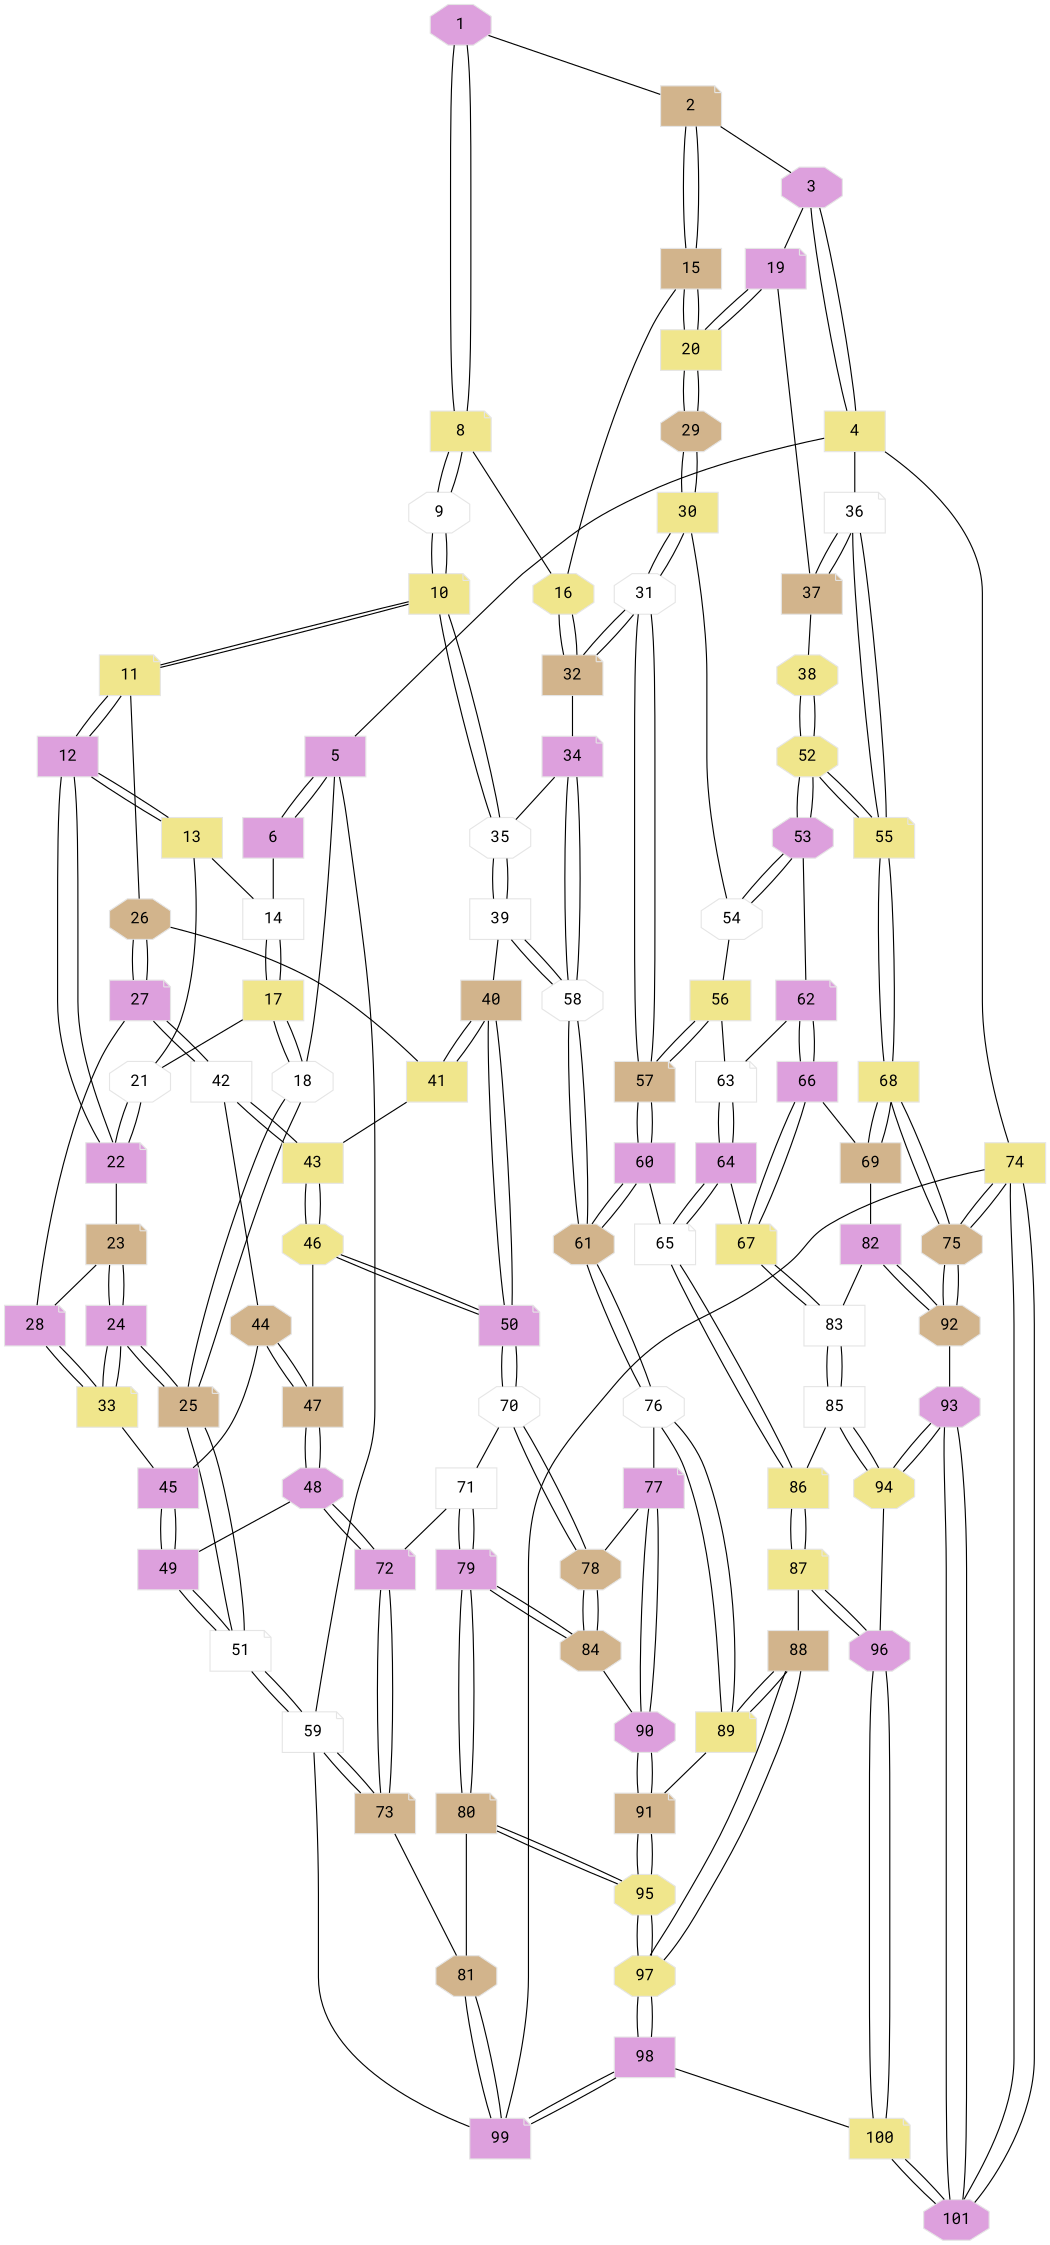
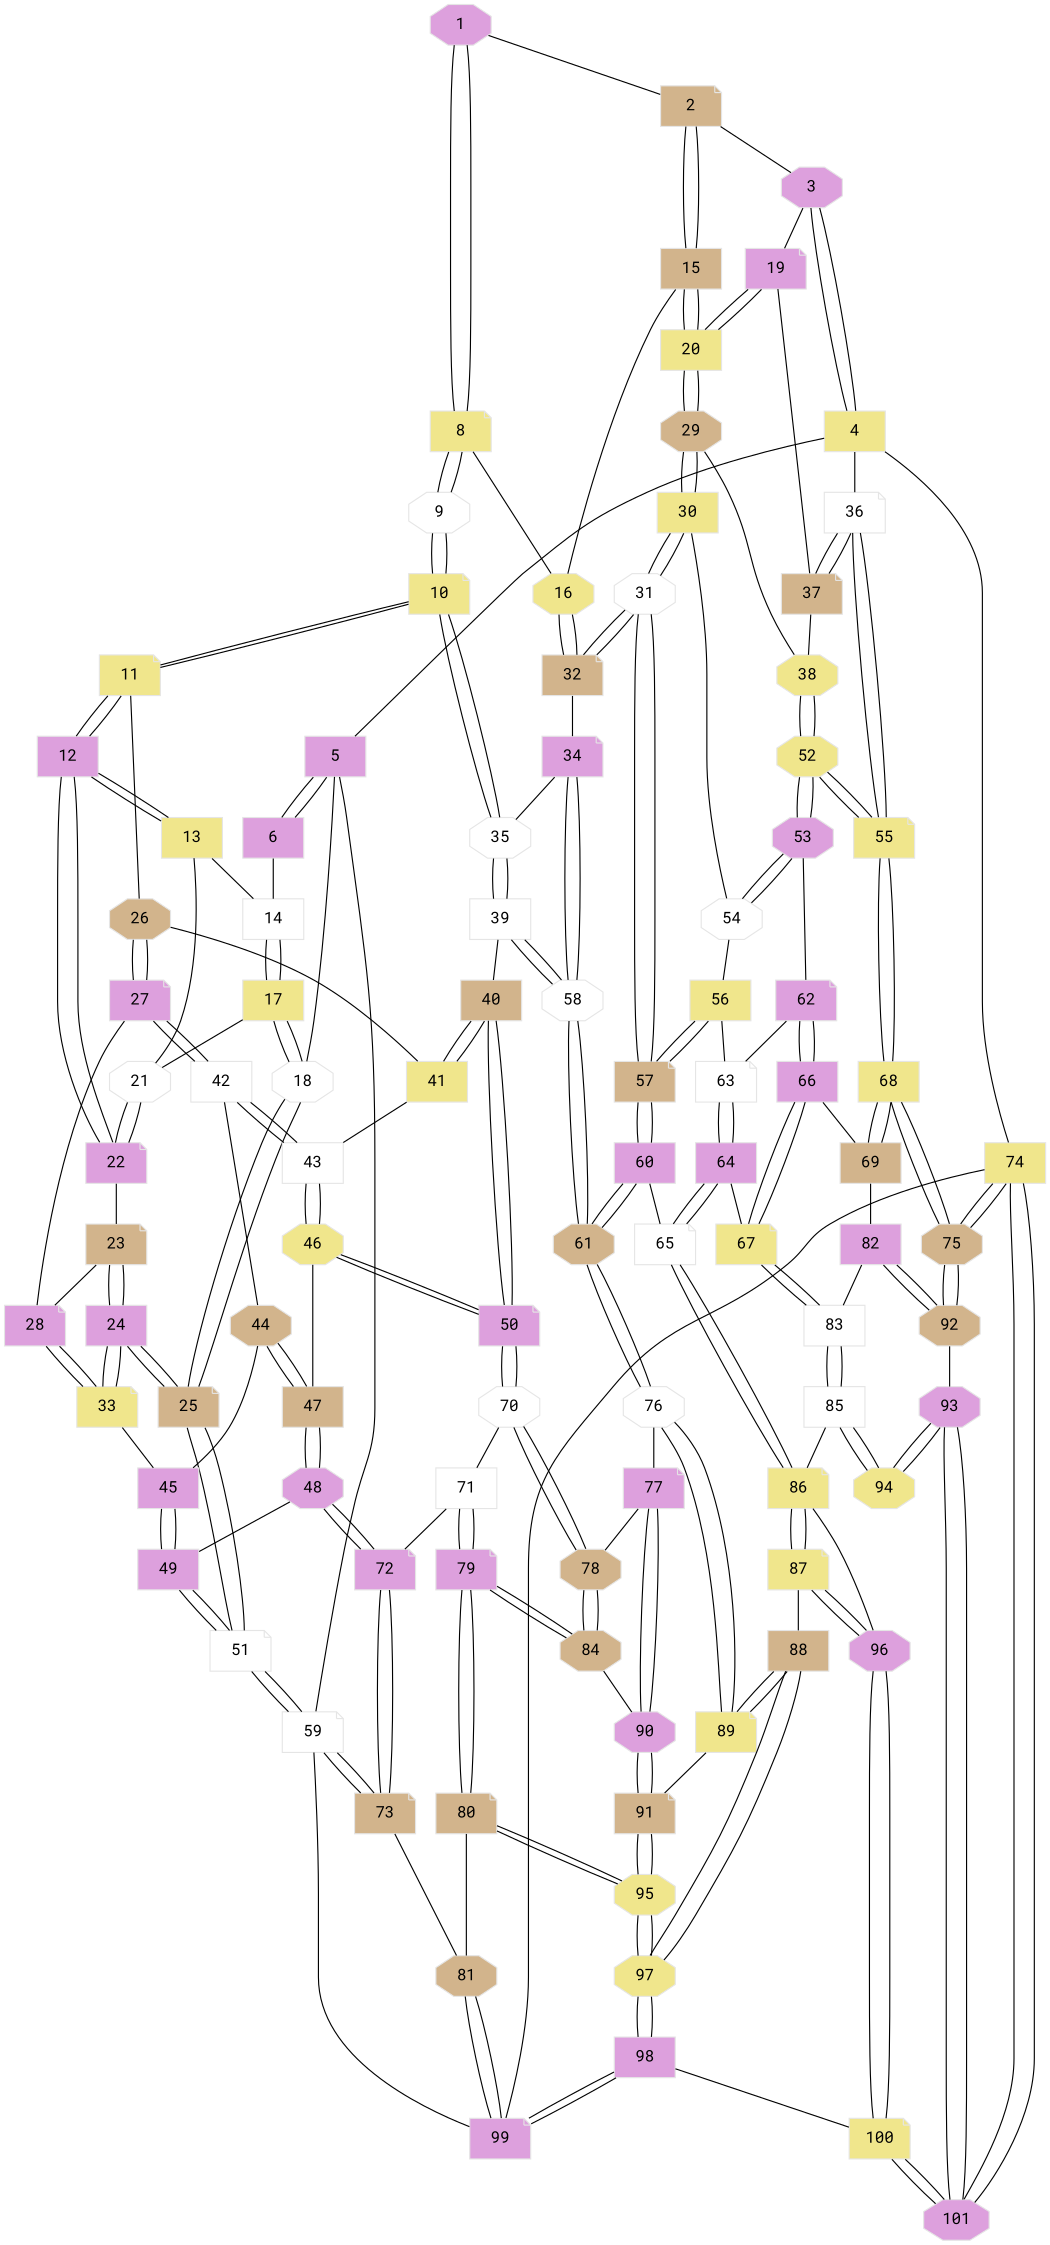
  graph {
    fontname="Roboto Mono"
    node [color=gray90 fillcolor=plum fontname="Roboto Mono" shape=note style=filled]
    edge [fontname="Roboto Mono"]
    1 [shape=octagon]
    2 [fillcolor=tan]
    8 [fillcolor=khaki]
    3 [shape=octagon]
    15 [fillcolor=tan shape=box]
    9 [fillcolor=white shape=octagon]
    16 [fillcolor=khaki shape=octagon]
    4 [fillcolor=khaki shape=box]
    19
    20 [fillcolor=khaki shape=box]
    5 [shape=box]
    36 [fillcolor=white]
    74 [fillcolor=khaki shape=box]
    37 [fillcolor=tan]
    6 [shape=box]
    18 [fillcolor=white shape=octagon]
    59 [fillcolor=white]
    55 [fillcolor=khaki]
    99
    75 [fillcolor=tan shape=octagon]
    101 [shape=octagon]
    14 [fillcolor=white shape=box]
    25 [fillcolor=tan]
    73 [fillcolor=tan]
    17 [fillcolor=khaki shape=box]
    10 [fillcolor=khaki]
    32 [fillcolor=tan]
    11 [fillcolor=khaki]
    35 [fillcolor=white shape=octagon]
    12 [shape=box]
    26 [fillcolor=tan shape=octagon]
    39 [fillcolor=white shape=box]
    13 [fillcolor=khaki shape=box]
    22
    27
    41 [fillcolor=khaki shape=box]
    21 [fillcolor=white shape=octagon]
    23 [fillcolor=tan]
    29 [fillcolor=tan shape=octagon]
    34
    51 [fillcolor=white]
    38 [fillcolor=khaki shape=octagon]
    30 [fillcolor=khaki shape=box]
    24 [shape=box]
    28
    33 [fillcolor=khaki]
    45 [shape=box]
    42 [fillcolor=white shape=box]
-   43 [fillcolor=khaki shape=box]
+   43 [fillcolor=white shape=box]
    44 [fillcolor=tan shape=octagon]
    31 [fillcolor=white shape=octagon]
    54 [fillcolor=white shape=octagon]
    52 [fillcolor=khaki shape=octagon]
    57 [fillcolor=tan]
    56 [fillcolor=khaki shape=box]
    60 [shape=box]
    58 [fillcolor=white shape=octagon]
    49 [shape=box]
    61 [fillcolor=tan shape=octagon]
    40 [fillcolor=tan shape=box]
    68 [fillcolor=khaki shape=box]
    53 [shape=octagon]
    50
    70 [fillcolor=white shape=octagon]
    46 [fillcolor=khaki shape=octagon]
    47 [fillcolor=tan shape=box]
    48 [shape=octagon]
    72
    71 [fillcolor=white shape=box]
    78 [fillcolor=tan shape=octagon]
    62
    63 [fillcolor=white]
    66 [shape=box]
    69 [fillcolor=tan shape=box]
    64 [shape=box]
    65 [fillcolor=white]
    76 [fillcolor=white shape=octagon]
    81 [fillcolor=tan shape=octagon]
    86 [fillcolor=khaki]
    77
    89 [fillcolor=khaki]
    67 [fillcolor=khaki]
    83 [fillcolor=white shape=box]
    87 [fillcolor=khaki]
    82 [shape=box]
    85 [fillcolor=white shape=box]
    92 [fillcolor=tan shape=octagon]
    79
    84 [fillcolor=tan shape=octagon]
    80 [fillcolor=tan]
    93 [shape=octagon]
    90 [shape=octagon]
    91 [fillcolor=tan]
    95 [fillcolor=khaki shape=octagon]
    97 [fillcolor=khaki shape=octagon]
    94 [fillcolor=khaki shape=octagon]
    96 [shape=octagon]
    88 [fillcolor=tan shape=box]
    100 [fillcolor=khaki]
    98 [shape=box]
    1 -- 2
    1 -- 8
    1 -- 8
    2 -- 3
    2 -- 15
    2 -- 15
    8 -- 9
    8 -- 9
    8 -- 16
    3 -- 4
    3 -- 4
    3 -- 19
    15 -- 16
    15 -- 20
    15 -- 20
    9 -- 10
    9 -- 10
    16 -- 32
    16 -- 32
    4 -- 5
    4 -- 36
    4 -- 74
    19 -- 20
    19 -- 20
    19 -- 37
    20 -- 29
    20 -- 29
    5 -- 6
    5 -- 6
    5 -- 18
    5 -- 59
    36 -- 37
    36 -- 37
    36 -- 55
    36 -- 55
    74 -- 99
    74 -- 75
    74 -- 75
    74 -- 101
    74 -- 101
    37 -- 38
    6 -- 14
    18 -- 25
    18 -- 25
    59 -- 99
    59 -- 73
    59 -- 73
    55 -- 68
    55 -- 68
    75 -- 92
    75 -- 92
    14 -- 17
    14 -- 17
    25 -- 51
    25 -- 51
    73 -- 81
    17 -- 18
    17 -- 18
    17 -- 21
    10 -- 11
    10 -- 11
    10 -- 35
    10 -- 35
    32 -- 34
    11 -- 12
    11 -- 12
    11 -- 26
    35 -- 39
    35 -- 39
    12 -- 13
    12 -- 13
    12 -- 22
    12 -- 22
    26 -- 27
    26 -- 27
    26 -- 41
    39 -- 58
    39 -- 58
    39 -- 40
    13 -- 14
    13 -- 21
    22 -- 23
    27 -- 28
    27 -- 42
    27 -- 42
    41 -- 43
    21 -- 22
    21 -- 22
    23 -- 24
    23 -- 24
    23 -- 28
+   29 -- 38
    29 -- 30
    29 -- 30
    34 -- 35
    34 -- 58
    34 -- 58
    51 -- 59
    51 -- 59
    38 -- 52
    38 -- 52
    30 -- 31
    30 -- 31
    30 -- 54
    24 -- 25
    24 -- 25
    24 -- 33
    24 -- 33
    28 -- 33
    28 -- 33
    33 -- 45
    45 -- 49
    45 -- 49
    42 -- 43
    42 -- 43
    42 -- 44
    43 -- 46
    43 -- 46
    44 -- 45
    44 -- 47
    44 -- 47
    31 -- 32
    31 -- 32
    31 -- 57
    31 -- 57
    54 -- 56
    52 -- 55
    52 -- 55
    52 -- 53
    52 -- 53
    57 -- 60
    57 -- 60
    56 -- 57
    56 -- 57
    56 -- 63
    60 -- 61
    60 -- 61
    60 -- 65
    58 -- 61
    58 -- 61
    49 -- 51
    49 -- 51
    61 -- 76
    61 -- 76
    40 -- 41
    40 -- 41
    40 -- 50
    40 -- 50
    68 -- 75
    68 -- 75
    68 -- 69
    68 -- 69
    53 -- 54
    53 -- 54
    53 -- 62
    50 -- 70
    50 -- 70
    70 -- 71
    70 -- 78
    70 -- 78
    46 -- 50
    46 -- 50
    46 -- 47
    47 -- 48
    47 -- 48
    48 -- 49
    48 -- 72
    48 -- 72
    72 -- 73
    72 -- 73
    71 -- 72
    71 -- 79
    71 -- 79
    78 -- 84
    78 -- 84
    62 -- 63
    62 -- 66
    62 -- 66
    63 -- 64
    63 -- 64
    66 -- 69
    66 -- 67
    66 -- 67
    69 -- 82
    64 -- 65
    64 -- 65
    64 -- 67
    65 -- 86
    65 -- 86
    76 -- 77
    76 -- 89
    76 -- 89
    81 -- 99
    81 -- 99
    86 -- 87
    86 -- 87
    77 -- 78
    77 -- 90
    77 -- 90
    89 -- 91
    67 -- 83
    67 -- 83
    83 -- 85
    83 -- 85
    87 -- 96
    87 -- 96
    87 -- 88
    82 -- 83
    82 -- 92
    82 -- 92
    85 -- 86
    85 -- 94
    85 -- 94
    92 -- 93
    79 -- 84
    79 -- 84
    79 -- 80
    79 -- 80
    84 -- 90
    80 -- 81
    80 -- 95
    80 -- 95
    93 -- 101
    93 -- 101
    93 -- 94
    93 -- 94
    90 -- 91
    90 -- 91
    91 -- 95
    91 -- 95
    95 -- 97
    95 -- 97
    97 -- 98
    97 -- 98
-   94 -- 96
+   86 -- 96
    96 -- 100
    96 -- 100
    88 -- 89
    88 -- 89
    88 -- 97
    88 -- 97
    100 -- 101
    100 -- 101
    98 -- 99
    98 -- 99
    98 -- 100
  }
